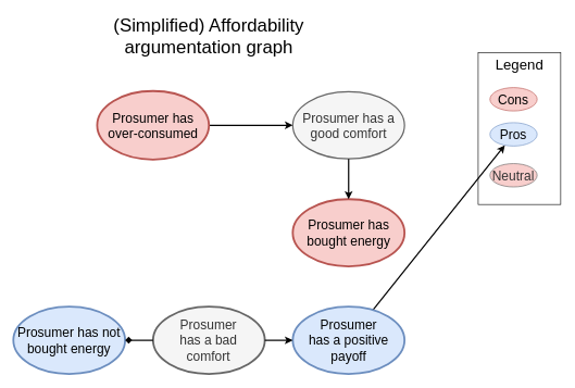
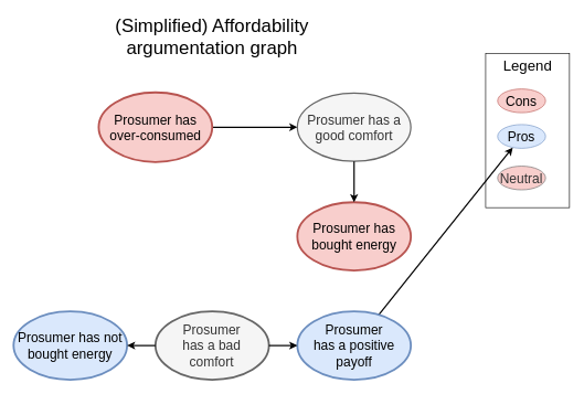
  <mxCell id="0" />
  <mxCell id="1" parent="0" />
  <mxCell id="2" value="" style="group;fontSize=19;" parent="1" vertex="1" connectable="0"><mxGeometry x="733.004" y="80" width="126.596" height="233.103" as="geometry" /></mxCell>
  <mxCell id="3" value="&lt;font style=&quot;font-size: 22px;&quot;&gt;Legend&lt;/font&gt;" style="rounded=0;whiteSpace=wrap;html=1;fontSize=14;horizontal=1;verticalAlign=top;fillColor=default;" parent="2" vertex="1"><mxGeometry width="126.596" height="233.103" as="geometry" /></mxCell>
  <mxCell id="4" value="Cons" style="ellipse;whiteSpace=wrap;html=1;fillColor=#f8cecc;strokeColor=#b85450;fontSize=20;" parent="2" vertex="1"><mxGeometry x="18.085" y="53.793" width="72.34" height="35.862" as="geometry" /></mxCell>
  <mxCell id="5" value="Pros" style="ellipse;whiteSpace=wrap;html=1;fillColor=#dae8fc;strokeColor=#6c8ebf;fontSize=20;" parent="2" vertex="1"><mxGeometry x="18.085" y="107.586" width="72.34" height="35.862" as="geometry" /></mxCell>
  <mxCell id="6" value="Neutral" style="ellipse;whiteSpace=wrap;html=1;fillColor=#f8cecc;strokeColor=#666666;fontColor=#333333;fontSize=20;" parent="2" vertex="1"><mxGeometry x="18.085" y="170.345" width="72.34" height="35.862" as="geometry" /></mxCell>
  <mxCell id="7" value="" style="group" parent="1" vertex="1" connectable="0"><mxGeometry x="20" y="140" width="600" height="433" as="geometry" /></mxCell>
  <mxCell id="8" value="Prosumer has a good comfort" style="ellipse;whiteSpace=wrap;html=1;fillColor=#f5f5f5;strokeColor=#666666;fontColor=#333333;fontSize=20;strokeWidth=2;" parent="7" vertex="1"><mxGeometry x="428.571" width="171.429" height="103.095" as="geometry" /></mxCell>
  <mxCell id="9" value="Prosumer has bought energy" style="ellipse;whiteSpace=wrap;html=1;fillColor=#f8cecc;strokeColor=#b85450;fontSize=20;strokeWidth=3;" parent="7" vertex="1"><mxGeometry x="428.571" y="164.952" width="171.429" height="103.095" as="geometry" /></mxCell>
  <mxCell id="10" style="edgeStyle=none;rounded=0;orthogonalLoop=1;jettySize=auto;html=1;strokeWidth=2;" parent="7" source="8" target="9" edge="1"><mxGeometry relative="1" as="geometry" /></mxCell>
  <mxCell id="11" value="Prosumer &lt;br&gt;has a bad &lt;br style=&quot;font-size: 20px;&quot;&gt;comfort" style="ellipse;whiteSpace=wrap;html=1;fillColor=#f5f5f5;strokeColor=#666666;fontColor=#333333;fontSize=20;strokeWidth=3;" parent="7" vertex="1"><mxGeometry x="214.286" y="329.905" width="171.429" height="103.095" as="geometry" /></mxCell>
  <mxCell id="12" style="edgeStyle=none;rounded=0;orthogonalLoop=1;jettySize=auto;html=1;strokeWidth=2;" parent="7" source="13" target="5" edge="1"><mxGeometry relative="1" as="geometry" /></mxCell>
  <mxCell id="13" value="Prosumer &lt;br&gt;has a positive &lt;br style=&quot;font-size: 20px;&quot;&gt;payoff" style="ellipse;whiteSpace=wrap;html=1;fillColor=#dae8fc;strokeColor=#6c8ebf;fontSize=20;strokeWidth=3;" parent="7" vertex="1"><mxGeometry x="428.571" y="329.905" width="171.429" height="103.095" as="geometry" /></mxCell>
  <mxCell id="14" style="edgeStyle=none;rounded=0;orthogonalLoop=1;jettySize=auto;html=1;strokeWidth=2;" parent="7" source="11" target="13" edge="1"><mxGeometry relative="1" as="geometry" /></mxCell>
  <mxCell id="15" value="Prosumer has not bought energy" style="ellipse;whiteSpace=wrap;html=1;fillColor=#dae8fc;strokeColor=#6c8ebf;fontSize=20;strokeWidth=3;" parent="7" vertex="1"><mxGeometry y="329.905" width="171.429" height="103.095" as="geometry" /></mxCell>
- <mxCell id="16" style="edgeStyle=none;rounded=0;orthogonalLoop=1;jettySize=auto;html=1;strokeWidth=2;endArrow=diamond;" parent="7" source="11" target="15" edge="1"><mxGeometry relative="1" as="geometry" /></mxCell>
+ <mxCell id="16" style="edgeStyle=none;rounded=0;orthogonalLoop=1;jettySize=auto;html=1;strokeWidth=2;" parent="7" source="11" target="15" edge="1"><mxGeometry relative="1" as="geometry" /></mxCell>
  <mxCell id="17" style="edgeStyle=orthogonalEdgeStyle;rounded=0;orthogonalLoop=1;jettySize=auto;html=1;strokeWidth=2;" parent="7" source="18" target="8" edge="1"><mxGeometry relative="1" as="geometry" /></mxCell>
  <mxCell id="18" value="Prosumer has over-consumed" style="ellipse;whiteSpace=wrap;html=1;fillColor=#f8cecc;strokeColor=#b85450;fontSize=20;strokeWidth=3;" parent="7" vertex="1"><mxGeometry x="128.57" y="-0.95" width="171.43" height="105.05" as="geometry" /></mxCell>
  <mxCell id="19" value="(Simplified) Affordability argumentation graph" style="text;html=1;strokeColor=none;fillColor=none;align=center;verticalAlign=middle;whiteSpace=wrap;rounded=0;fontSize=28;" parent="1" vertex="1"><mxGeometry x="135" y="20" width="370" height="70" as="geometry" /></mxCell>
